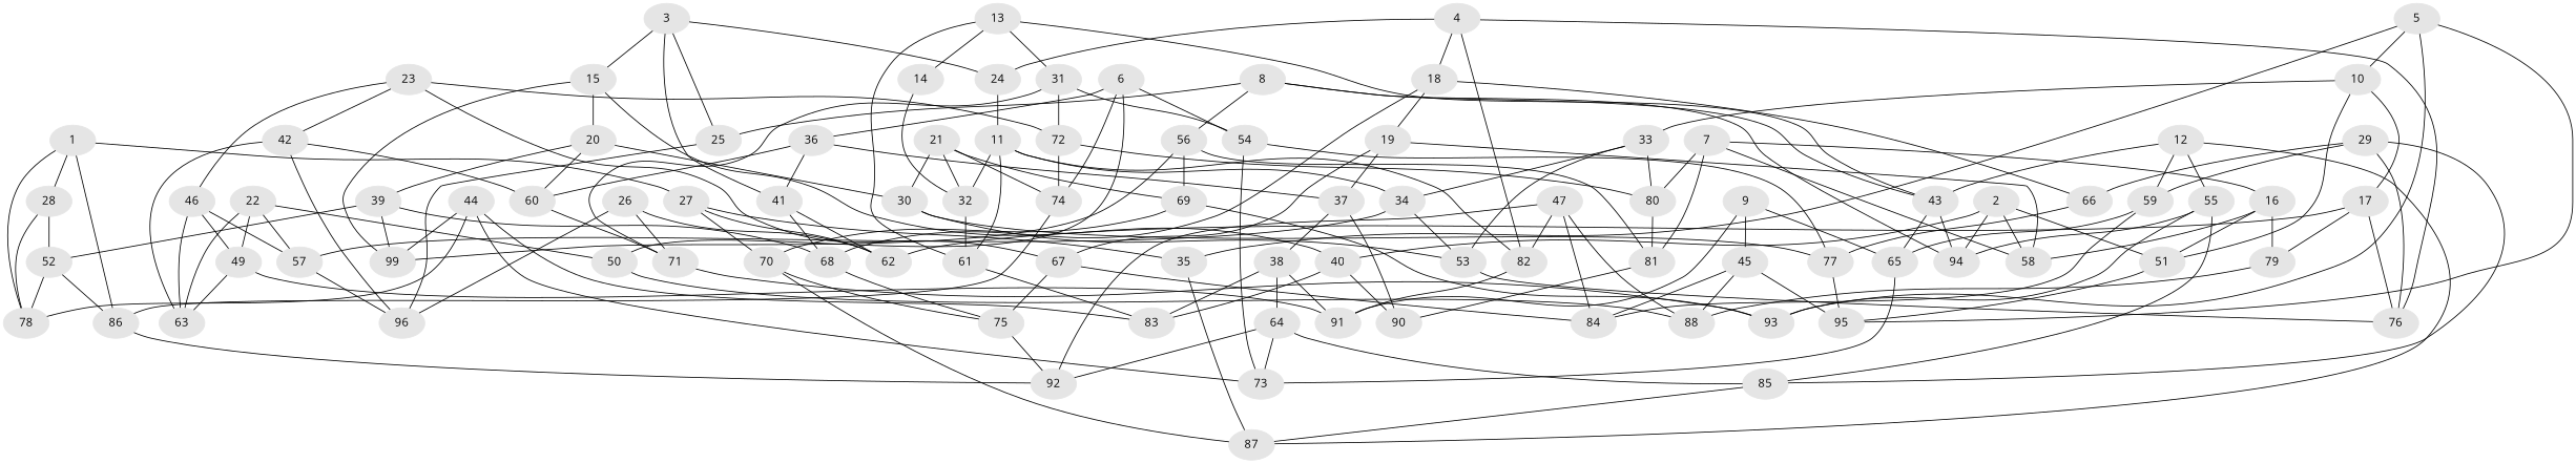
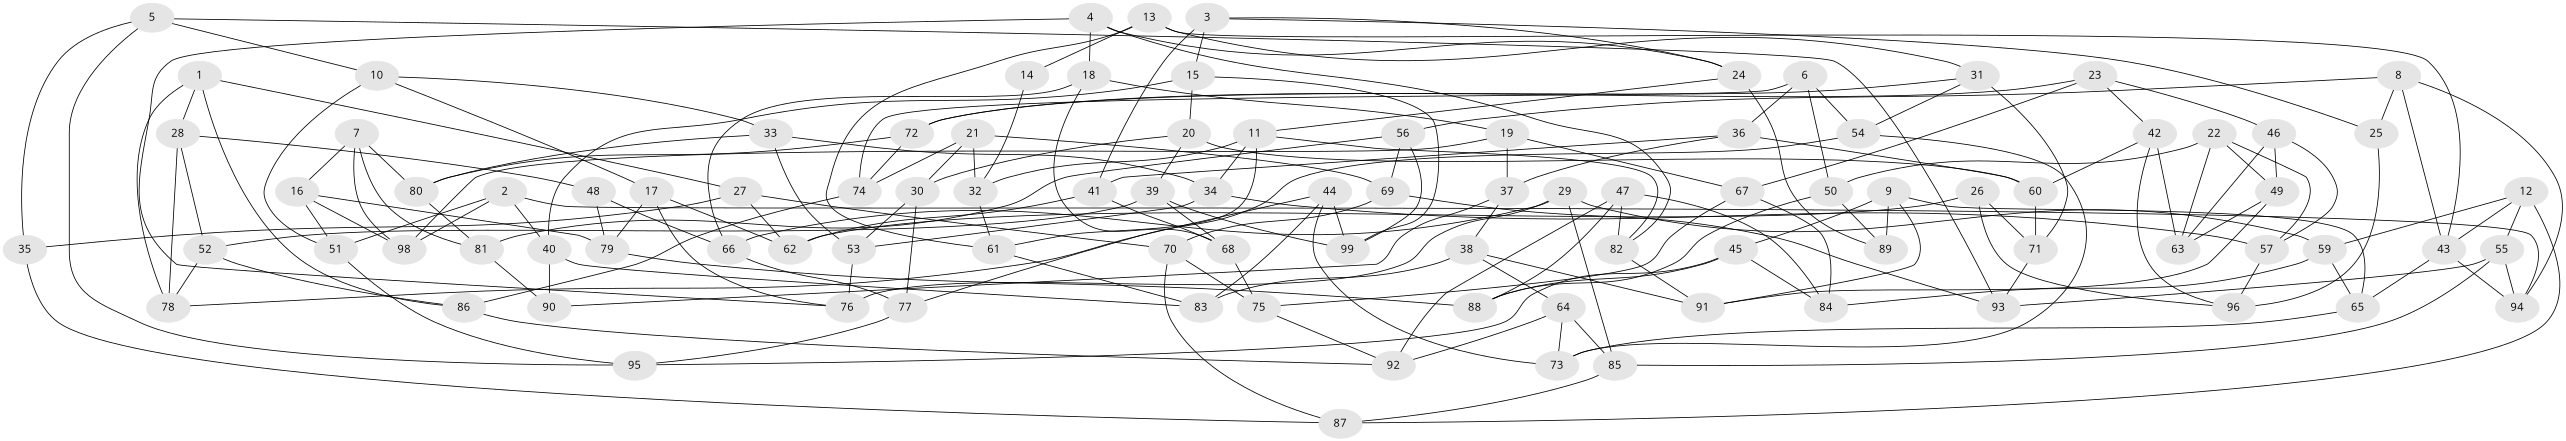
  graph {
    fontname="Open Sans"
    node [color=gray90 fontname="Open Sans" style=filled]
    edge [fontname="Open Sans"]
    1
    27
    28
    78
    86
    35
    62
    70
+   48
    52
    92
    2
    40
    51
-   58
+   58 [label=98]
    94
    90
    83
    95
    3
    15
    24
    25
    41
    20
    n26 [label=99]
+   89
    11
    96
    68
    4
    18
    76
    82
    19
    66
    91
    5
    10
    93
    17
    33
    87
    6
    36
    50
    54
    74
    37
    60
    88
    77
    73
    7
    16
    80
    81
    79
    8
    43
    56
    65
    69
    9
    45
    84
    34
    53
    32
    61
    57
    12
    55
    59
    85
    13
    14
    31
    72
    71
    30
    39
    67
    75
    38
    21
    22
    49
    63
    23
    42
    46
    26
    29
    64
    44
    47
    1 -- 27
    1 -- 28
    1 -- 78
    1 -- 86
    27 -- 35
    27 -- 62
    27 -- 70
    28 -- 78
+   28 -- 48
    28 -- 52
    86 -- 92
    35 -- 87
    70 -- 87
    70 -- 75
+   48 -- 66
+   48 -- 79
    52 -- 78
    52 -- 86
    2 -- 40
    2 -- 51
    2 -- 58
    2 -- 94
    40 -- 90
    40 -- 83
    51 -- 95
    3 -- 15
    3 -- 24
    3 -- 25
    3 -- 41
    15 -- 40
    15 -- 20
    15 -- n26
+   24 -- 89
    24 -- 11
    25 -- 96
    41 -- 62
    41 -- 68
    20 -- 60
    20 -- 30
    20 -- 39
    11 -- 82
    11 -- 34
    11 -- 32
    11 -- 61
    68 -- 75
    4 -- 24
    4 -- 18
    4 -- 76
    4 -- 82
    18 -- 68
    18 -- 19
    18 -- 66
    82 -- 91
    19 -- 58
    19 -- 37
    19 -- 67
    66 -- 77
    5 -- 35
    5 -- 95
    5 -- 10
    5 -- 93
    10 -- 51
    10 -- 17
    10 -- 33
    17 -- 62
    17 -- 76
    17 -- 79
    33 -- 80
    33 -- 34
    33 -- 53
    6 -- 36
    6 -- 50
    6 -- 54
    6 -- 74
    36 -- 41
    36 -- 37
    36 -- 60
+   50 -- 89
    50 -- 88
    54 -- 77
    54 -- 73
    74 -- 86
    37 -- 90
    37 -- 38
    60 -- 71
    77 -- 95
    7 -- 58
    7 -- 16
    7 -- 80
    7 -- 81
    16 -- 51
    16 -- 58
    16 -- 79
    80 -- 81
    81 -- 90
    79 -- 88
    8 -- 94
    8 -- 25
    8 -- 43
    8 -- 56
    43 -- 94
    43 -- 65
    56 -- n26
    56 -- 81
    56 -- 69
    65 -- 73
    69 -- 70
    69 -- 93
+   9 -- 89
    9 -- 91
    9 -- 65
    9 -- 45
    45 -- 95
    45 -- 88
    45 -- 84
    34 -- 53
    34 -- 57
    53 -- 76
    32 -- 61
    61 -- 83
    57 -- 96
    12 -- 87
    12 -- 43
    12 -- 55
    12 -- 59
    55 -- 94
    55 -- 93
    55 -- 85
    59 -- 65
    59 -- 84
    85 -- 87
    13 -- 43
    13 -- 61
    13 -- 14
    13 -- 31
    14 -- 32
    31 -- 54
    31 -- 72
    31 -- 71
    72 -- 74
    72 -- 80
    71 -- 93
    30 -- 77
    30 -- 53
    39 -- 52
    39 -- n26
    39 -- 68
    67 -- 84
    67 -- 75
    75 -- 92
    38 -- 83
    38 -- 91
    38 -- 64
    21 -- 74
    21 -- 69
    21 -- 32
    21 -- 30
    22 -- 50
    22 -- 57
    22 -- 49
    22 -- 63
    49 -- 91
    49 -- 63
    23 -- 72
    23 -- 67
    23 -- 42
    23 -- 46
    42 -- 96
    42 -- 60
    42 -- 63
    46 -- 57
    46 -- 49
    46 -- 63
    26 -- 62
    26 -- 96
    26 -- 71
    29 -- 76
    29 -- 66
    29 -- 59
    29 -- 85
    64 -- 92
    64 -- 73
    64 -- 85
    44 -- 78
    44 -- 83
    44 -- n26
    44 -- 73
    47 -- 92
    47 -- 82
    47 -- 88
    47 -- 84
  }
